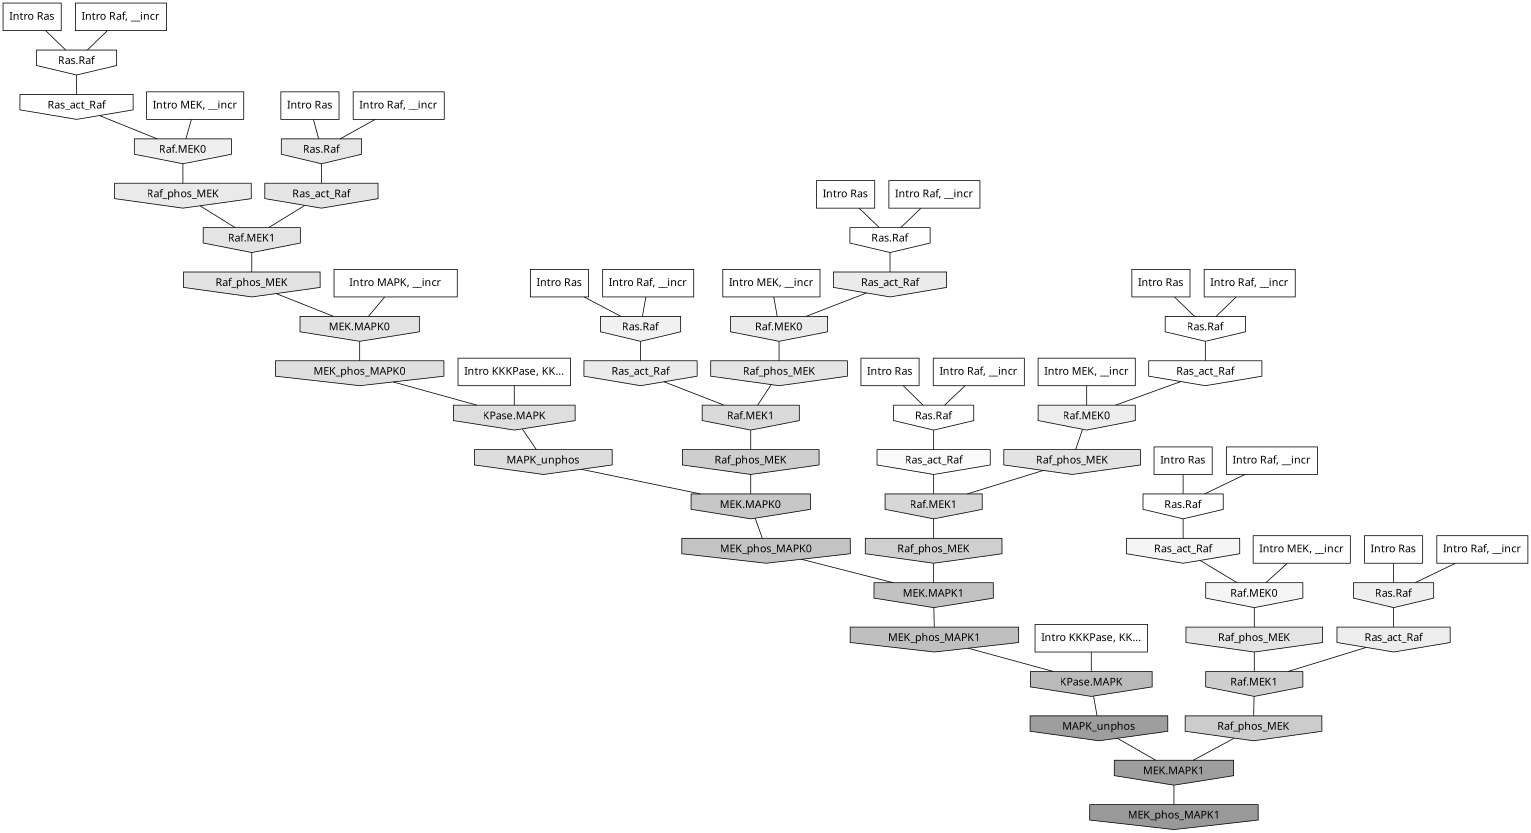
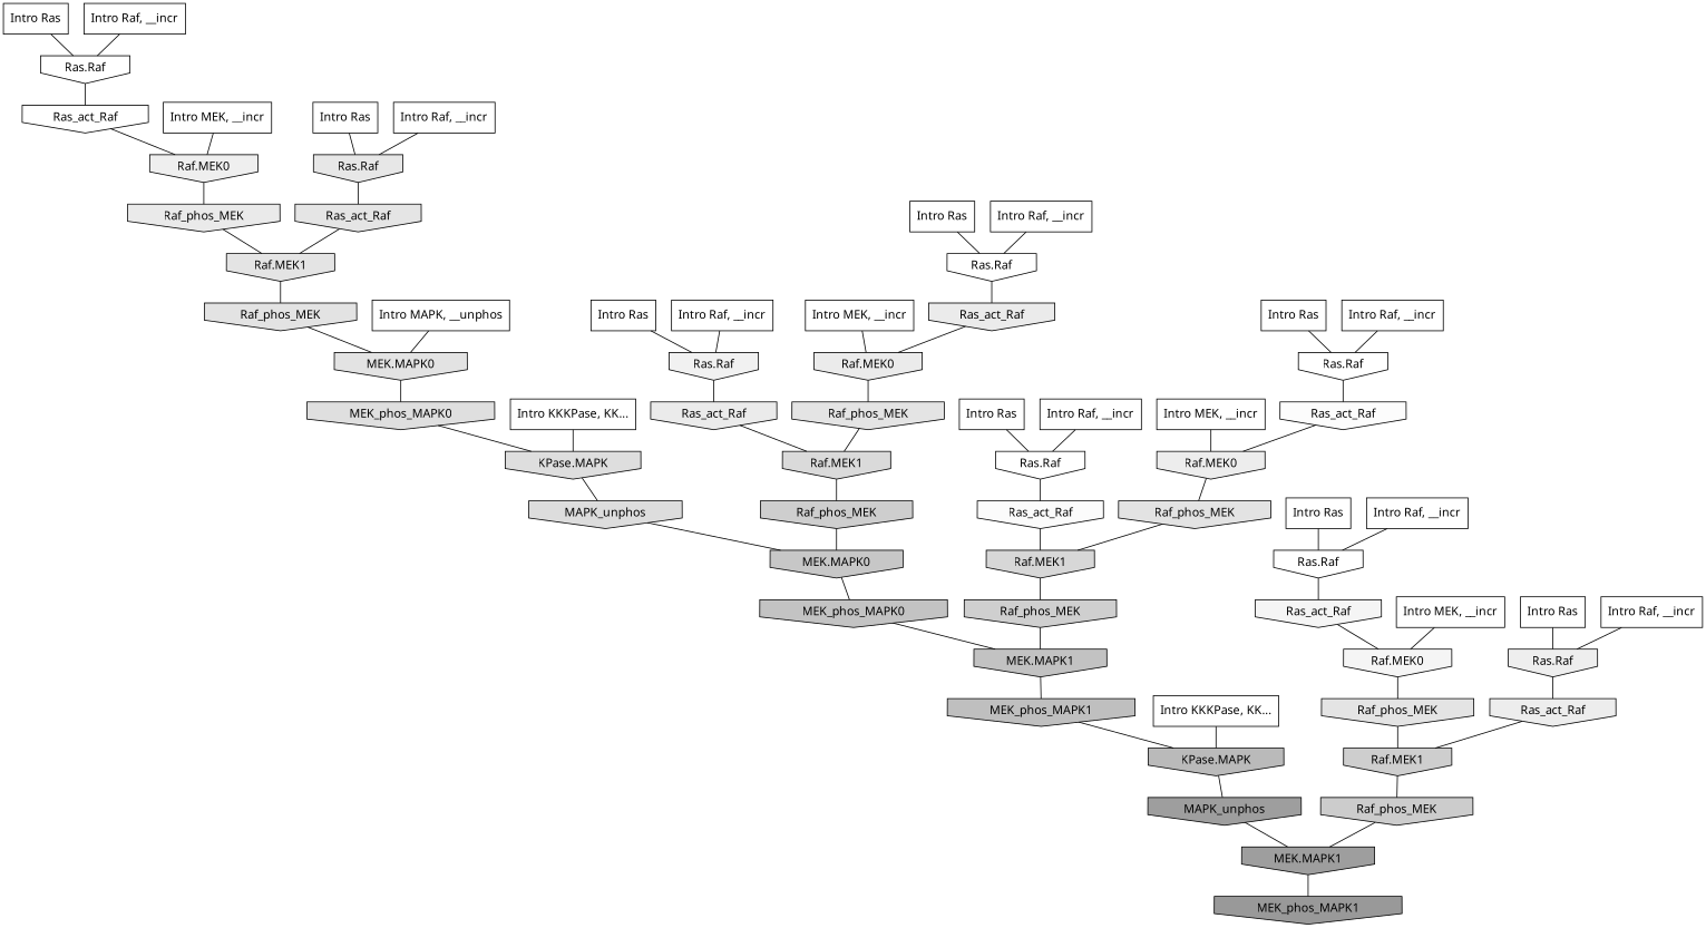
  digraph {
    rankdir=TB
    ranksep=0.30
    node [fillcolor="0.000 0.000 1.000" fontname="CMU Serif" shape=invhouse style=filled]
    edge [color="0.000 0.000 0.000" dir=none fontname="CMU Serif"]
    n1 [label="Intro Ras" shape=rectangle]
    n2 [label="Ras.Raf"]
    n3 [label="Intro Ras" shape=rectangle]
    n4 [fillcolor="0.000 0.000 0.906" label="Ras.Raf"]
    n5 [label="Intro Ras" shape=rectangle]
    n6 [label="Ras.Raf"]
    n7 [label="Intro Ras" shape=rectangle]
    n8 [label="Ras.Raf"]
    n9 [label="Intro Ras" shape=rectangle]
    n10 [fillcolor="0.000 0.000 0.942" label="Ras.Raf"]
    n11 [label="Intro Ras" shape=rectangle]
    n12 [label="Ras.Raf"]
    n13 [label="Intro Ras" shape=rectangle]
    n14 [label="Ras.Raf"]
    n15 [label="Intro Ras" shape=rectangle]
    n16 [fillcolor="0.000 0.000 0.930" label="Ras.Raf"]
    n17 [label="Intro Raf, __incr" shape=rectangle]
    n18 [label="Intro Raf, __incr" shape=rectangle]
    n19 [label="Intro Raf, __incr" shape=rectangle]
    n20 [label="Intro Raf, __incr" shape=rectangle]
    n21 [label="Intro Raf, __incr" shape=rectangle]
    n22 [label="Intro Raf, __incr" shape=rectangle]
    n23 [label="Intro Raf, __incr" shape=rectangle]
    n24 [label="Intro Raf, __incr" shape=rectangle]
    n25 [label="Intro MEK, __incr" shape=rectangle]
    n26 [fillcolor="0.000 0.000 0.959" label="Raf.MEK0"]
    n27 [label="Intro MEK, __incr" shape=rectangle]
    n28 [fillcolor="0.000 0.000 0.920" label="Raf.MEK0"]
    n29 [label="Intro MEK, __incr" shape=rectangle]
    n30 [fillcolor="0.000 0.000 0.929" label="Raf.MEK0"]
    n31 [label="Intro MEK, __incr" shape=rectangle]
    n32 [fillcolor="0.000 0.000 0.935" label="Raf.MEK0"]
-   n33 [label="Intro MAPK, __incr" shape=rectangle]
+   n33 [label="Intro MAPK, __unphos" shape=rectangle]
    n34 [fillcolor="0.000 0.000 0.890" label="MEK.MAPK0"]
    n35 [label="Intro KKKPase, KK..." shape=rectangle]
    n36 [fillcolor="0.000 0.000 0.871" label="KPase.MAPK"]
    n37 [label="Intro KKKPase, KK..." shape=rectangle]
    n38 [fillcolor="0.000 0.000 0.728" label="KPase.MAPK"]
    n39 [fillcolor="0.000 0.000 0.920" label=Ras_act_Raf]
    n40 [fillcolor="0.000 0.000 0.983" label=Ras_act_Raf]
    n41 [fillcolor="0.000 0.000 0.998" label=Ras_act_Raf]
    n42 [fillcolor="0.000 0.000 0.987" label=Ras_act_Raf]
    n43 [fillcolor="0.000 0.000 0.959" label=Ras_act_Raf]
    n44 [fillcolor="0.000 0.000 0.841" label="Raf.MEK1"]
    n45 [fillcolor="0.000 0.000 0.892" label=Raf_phos_MEK]
    n46 [fillcolor="0.000 0.000 0.918" label=Ras_act_Raf]
    n47 [fillcolor="0.000 0.000 0.915" label=Raf_phos_MEK]
    n48 [fillcolor="0.000 0.000 0.927" label=Ras_act_Raf]
    n49 [fillcolor="0.000 0.000 0.889" label=Raf_phos_MEK]
    n50 [fillcolor="0.000 0.000 0.806" label="Raf.MEK1"]
    n51 [fillcolor="0.000 0.000 0.892" label=Raf_phos_MEK]
    n52 [fillcolor="0.000 0.000 0.853" label="Raf.MEK1"]
    n53 [fillcolor="0.000 0.000 0.893" label="Raf.MEK1"]
    n54 [fillcolor="0.000 0.000 0.897" label=Ras_act_Raf]
    n55 [fillcolor="0.000 0.000 0.890" label=Raf_phos_MEK]
    n56 [fillcolor="0.000 0.000 0.872" label=MEK_phos_MAPK0]
    n57 [fillcolor="0.000 0.000 0.867" label=MAPK_unphos]
    n58 [fillcolor="0.000 0.000 0.778" label="MEK.MAPK0"]
    n59 [fillcolor="0.000 0.000 0.808" label=Raf_phos_MEK]
    n60 [fillcolor="0.000 0.000 0.811" label=Raf_phos_MEK]
    n61 [fillcolor="0.000 0.000 0.761" label="MEK.MAPK1"]
    n62 [fillcolor="0.000 0.000 0.797" label=Raf_phos_MEK]
    n63 [fillcolor="0.000 0.000 0.619" label="MEK.MAPK1"]
    n64 [fillcolor="0.000 0.000 0.762" label=MEK_phos_MAPK0]
    n65 [fillcolor="0.000 0.000 0.750" label=MEK_phos_MAPK1]
    n66 [fillcolor="0.000 0.000 0.619" label=MAPK_unphos]
    n67 [fillcolor="0.000 0.000 0.600" label=MEK_phos_MAPK1]
    n1 -> n2
    n2 -> n41
    n3 -> n4
    n4 -> n54
    n5 -> n6
    n6 -> n43
    n7 -> n8
    n8 -> n42
    n9 -> n10
    n10 -> n46
    n11 -> n12
    n12 -> n39
    n13 -> n14
    n14 -> n40
    n15 -> n16
    n16 -> n48
    n17 -> n10
    n18 -> n16
    n19 -> n8
    n20 -> n2
    n21 -> n4
    n22 -> n12
    n23 -> n6
    n24 -> n14
    n25 -> n26
    n26 -> n45
    n27 -> n28
    n28 -> n51
    n29 -> n30
    n30 -> n49
    n31 -> n32
    n32 -> n47
    n33 -> n34
    n34 -> n56
    n35 -> n36
    n36 -> n57
    n37 -> n38
    n38 -> n66
    n39 -> n28
    n40 -> n44
    n41 -> n32
    n42 -> n30
    n43 -> n26
    n44 -> n60
    n45 -> n50
    n46 -> n52
    n47 -> n53
    n48 -> n50
    n49 -> n44
    n50 -> n62
    n51 -> n52
    n52 -> n59
    n53 -> n55
    n54 -> n53
    n55 -> n34
    n56 -> n36
    n57 -> n58
    n58 -> n64
    n59 -> n58
    n60 -> n61
    n61 -> n65
    n62 -> n63
    n63 -> n67
    n64 -> n61
    n65 -> n38
    n66 -> n63
  }
